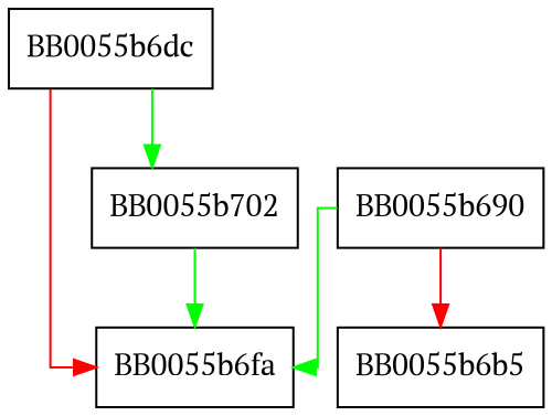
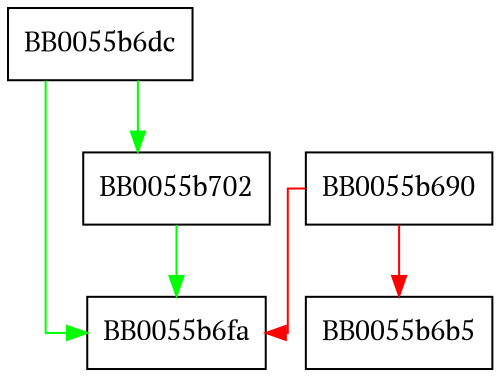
  digraph {
    fontname="PT Serif"
    splines=ortho
    node [fontname="PT Serif" shape=box]
    edge [color=green fontname="PT Serif"]
    BB0055b690
    BB0055b6fa
    BB0055b6b5
    BB0055b6dc
    BB0055b702
-   BB0055b690 -> BB0055b6fa
+   BB0055b690 -> BB0055b6fa [color=red]
    BB0055b690 -> BB0055b6b5 [color=red]
-   BB0055b6dc -> BB0055b6fa [color=red]
+   BB0055b6dc -> BB0055b6fa
    BB0055b6dc -> BB0055b702
    BB0055b702 -> BB0055b6fa
  }
